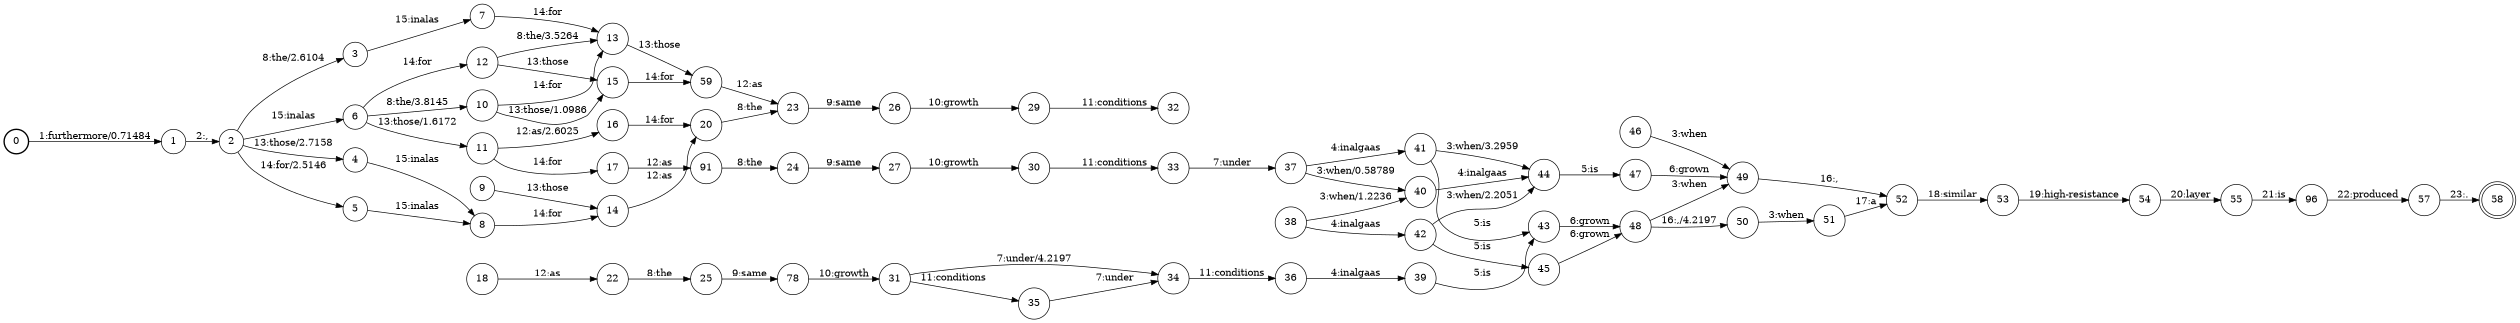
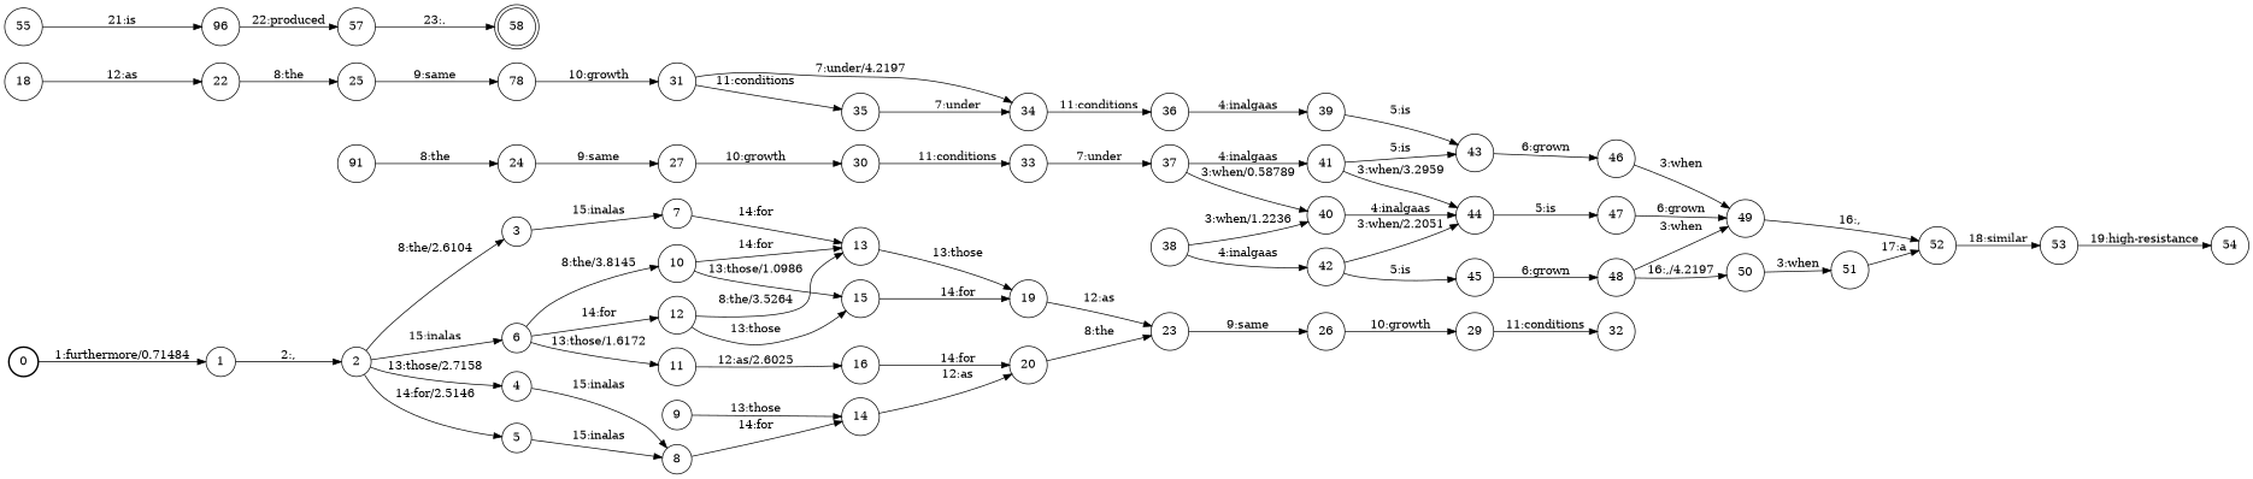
  digraph {
    nodesep=0.25
    rankdir=LR
    ranksep=0.4
    node [fontsize=14 shape=circle style=solid]
    edge [fontsize=14]
    n1 [label=0 style=bold]
    n2 [label=1]
    n3 [label=2]
    n4 [label=3]
    n5 [label=4]
    n6 [label=5]
    n7 [label=6]
    n8 [label=7]
    n9 [label=8]
    n10 [label=10]
    n11 [label=11]
    n12 [label=12]
    n13 [label=13]
    n14 [label=14]
    n15 [label=9]
    n16 [label=15]
    n17 [label=16]
-   n18 [label=17]
-   n19 [label=59]
+   n19 [label=19]
    n20 [label=20]
    n21 [label=91]
    n22 [label=18]
    n23 [label=22]
    n24 [label=23]
    n25 [label=24]
    n26 [label=25]
    n27 [label=26]
    n28 [label=27]
    n29 [label=78]
    n30 [label=29]
    n31 [label=30]
    n32 [label=31]
    n33 [label=32]
    n34 [label=33]
    n35 [label=34]
    n36 [label=35]
    n37 [label=37]
    n38 [label=36]
    n39 [label=39]
    n40 [label=40]
    n41 [label=41]
    n42 [label=38]
    n43 [label=42]
    n44 [label=43]
    n45 [label=44]
    n46 [label=45]
    n47 [label=46]
    n48 [label=47]
    n49 [label=48]
    n50 [label=49]
    n51 [label=50]
    n52 [label=52]
    n53 [label=51]
    n54 [label=53]
    n55 [label=54]
    n56 [label=55]
    n57 [label=96]
    n58 [label=57]
    n59 [label=58 shape=doublecircle]
    n1 -> n2 [label="1:furthermore/0.71484"]
    n2 -> n3 [label="2:,"]
    n3 -> n4 [label="8:the/2.6104"]
    n3 -> n5 [label="13:those/2.7158"]
    n3 -> n6 [label="14:for/2.5146"]
    n3 -> n7 [label="15:inalas"]
    n4 -> n8 [label="15:inalas"]
    n5 -> n9 [label="15:inalas"]
    n6 -> n9 [label="15:inalas"]
    n7 -> n10 [label="8:the/3.8145"]
    n7 -> n11 [label="13:those/1.6172"]
    n7 -> n12 [label="14:for"]
    n8 -> n13 [label="14:for"]
    n9 -> n14 [label="14:for"]
    n10 -> n13 [label="14:for"]
    n10 -> n16 [label="13:those/1.0986"]
    n11 -> n17 [label="12:as/2.6025"]
-   n11 -> n18 [label="14:for"]
    n12 -> n13 [label="8:the/3.5264"]
    n12 -> n16 [label="13:those"]
    n13 -> n19 [label="13:those"]
    n14 -> n20 [label="12:as"]
    n15 -> n14 [label="13:those"]
    n16 -> n19 [label="14:for"]
    n17 -> n20 [label="14:for"]
-   n18 -> n21 [label="12:as"]
    n19 -> n24 [label="12:as"]
    n20 -> n24 [label="8:the"]
    n21 -> n25 [label="8:the"]
    n22 -> n23 [label="12:as"]
    n23 -> n26 [label="8:the"]
    n24 -> n27 [label="9:same"]
    n25 -> n28 [label="9:same"]
    n26 -> n29 [label="9:same"]
    n27 -> n30 [label="10:growth"]
    n28 -> n31 [label="10:growth"]
    n29 -> n32 [label="10:growth"]
    n30 -> n33 [label="11:conditions"]
    n31 -> n34 [label="11:conditions"]
    n32 -> n35 [label="7:under/4.2197"]
    n32 -> n36 [label="11:conditions"]
    n34 -> n37 [label="7:under"]
    n35 -> n38 [label="11:conditions"]
    n36 -> n35 [label="7:under"]
    n37 -> n40 [label="3:when/0.58789"]
    n37 -> n41 [label="4:inalgaas"]
    n38 -> n39 [label="4:inalgaas"]
    n39 -> n44 [label="5:is"]
    n40 -> n45 [label="4:inalgaas"]
    n41 -> n44 [label="5:is"]
    n41 -> n45 [label="3:when/3.2959"]
    n42 -> n40 [label="3:when/1.2236"]
    n42 -> n43 [label="4:inalgaas"]
    n43 -> n45 [label="3:when/2.2051"]
    n43 -> n46 [label="5:is"]
-   n44 -> n49 [label="6:grown"]
+   n44 -> n47 [label="6:grown"]
    n45 -> n48 [label="5:is"]
    n46 -> n49 [label="6:grown"]
    n47 -> n50 [label="3:when"]
    n48 -> n50 [label="6:grown"]
    n49 -> n50 [label="3:when"]
    n49 -> n51 [label="16:,/4.2197"]
    n50 -> n52 [label="16:,"]
    n51 -> n53 [label="3:when"]
    n52 -> n54 [label="18:similar"]
    n53 -> n52 [label="17:a"]
    n54 -> n55 [label="19:high-resistance"]
-   n55 -> n56 [label="20:layer"]
    n56 -> n57 [label="21:is"]
    n57 -> n58 [label="22:produced"]
    n58 -> n59 [label="23:."]
  }
